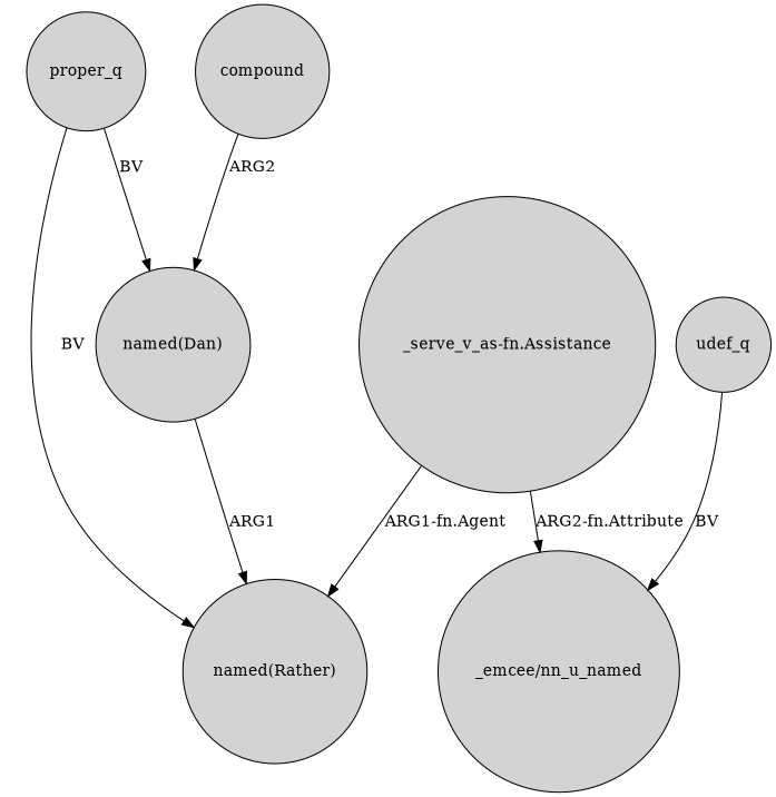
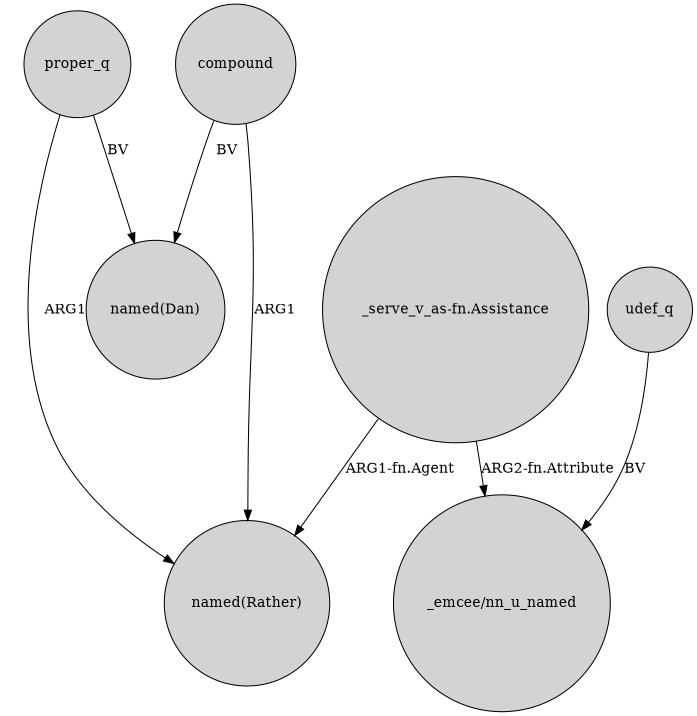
  digraph {
    node [shape=circle style=filled]
    proper_q
    "named(Rather)"
    "named(Dan)"
    "_serve_v_as-fn.Assistance"
    n5 [label="_emcee/nn_u_named"]
    udef_q
    compound
-   proper_q -> "named(Rather)" [label=BV]
+   proper_q -> "named(Rather)" [label=ARG1]
    proper_q -> "named(Dan)" [label=BV]
    "_serve_v_as-fn.Assistance" -> "named(Rather)" [label="ARG1-fn.Agent"]
    "_serve_v_as-fn.Assistance" -> n5 [label="ARG2-fn.Attribute"]
    udef_q -> n5 [label=BV]
-   "named(Dan)" -> "named(Rather)" [label=ARG1]
-   compound -> "named(Dan)" [label=ARG2]
+   compound -> "named(Rather)" [label=ARG1]
+   compound -> "named(Dan)" [label=BV]
  }
